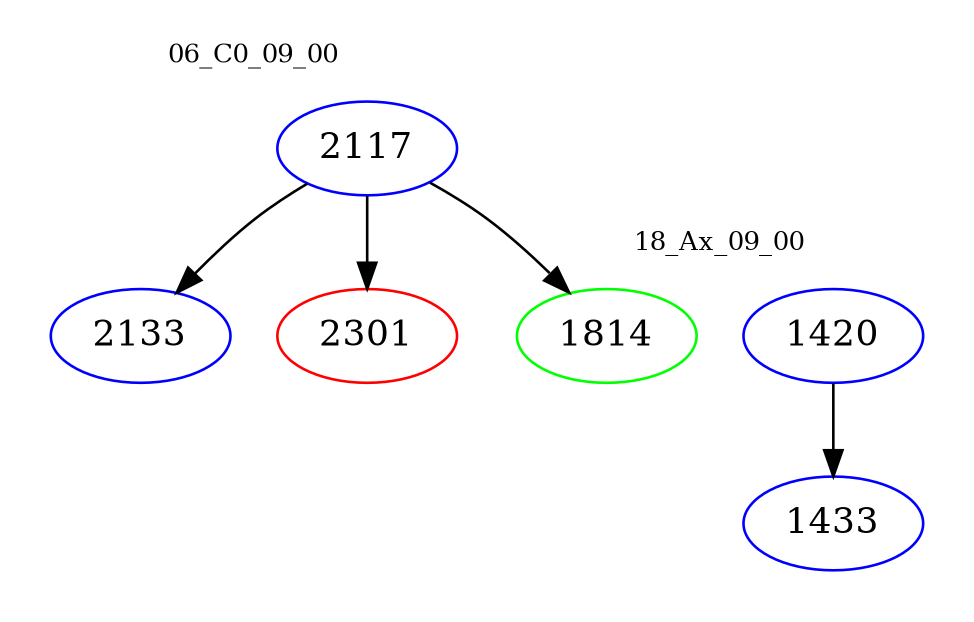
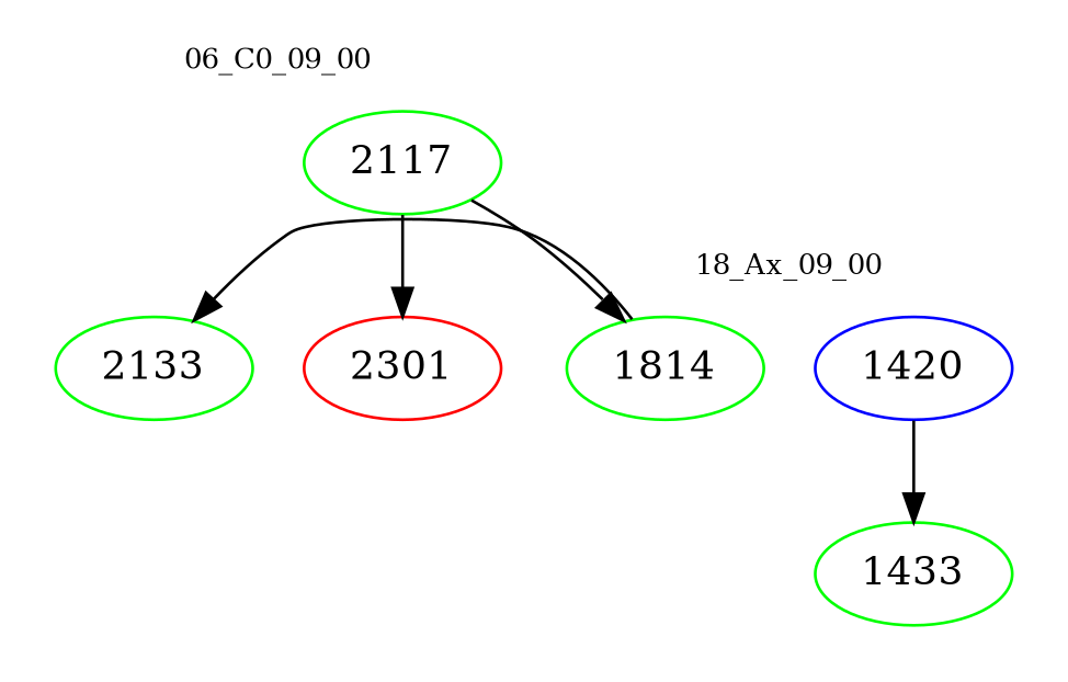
  digraph {
    node [color=green]
    edge [color=black]
    n1 [color=blue label=1420]
-   n2 [color=blue label=1433]
+   n2 [label=1433]
    n3 [label=1814]
-   n4 [color=blue label=2117]
-   n5 [color=blue label=2133]
+   n4 [label=2117]
+   n5 [label=2133]
    n6 [color=red label=2301]
    subgraph cluster_1 {
      color=white
      fontsize=10
      label="18_Ax_09_00"
      n1
      n2
      n3
    }
    subgraph cluster_2 {
      color=white
      fontsize=10
      label="06_C0_09_00"
      n4
      n5
      n6
    }
    n1 -> n2
    n4 -> n3
-   n4 -> n5
+   n3 -> n5
    n4 -> n6
  }
